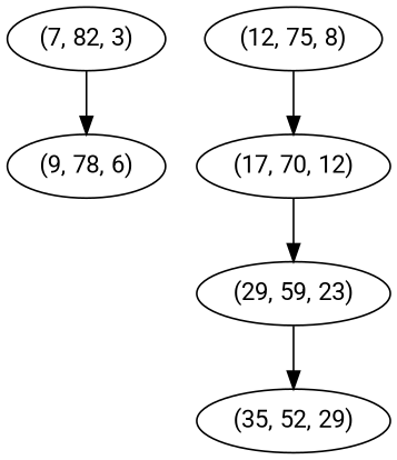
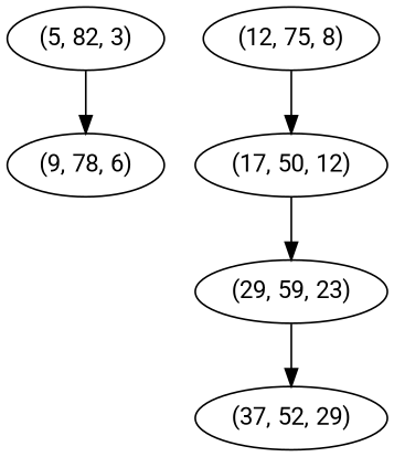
  digraph {
    fontname=Roboto
    node [fontname=Roboto]
    edge [fontname=Roboto]
-   "(5, 82, 3)" [label="(7, 82, 3)"]
+   "(5, 82, 3)"
    "(9, 78, 6)"
    "(12, 75, 8)"
-   "(17, 70, 12)"
+   "(17, 70, 12)" [label="(17, 50, 12)"]
    "(29, 59, 23)"
-   "(37, 52, 29)" [label="(35, 52, 29)"]
+   "(37, 52, 29)"
    "(5, 82, 3)" -> "(9, 78, 6)"
    "(12, 75, 8)" -> "(17, 70, 12)"
    "(17, 70, 12)" -> "(29, 59, 23)"
    "(29, 59, 23)" -> "(37, 52, 29)"
  }
